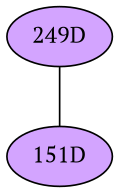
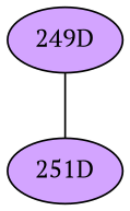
  graph {
    fontname="PT Serif"
    node [fillcolor="#D3A4FF" style=radial fontname="PT Serif"]
    "249D"
-   "251D" [label="151D"]
+   "251D"
    "249D" -- "251D" [penwidth=1 fontname="PT Serif"]
  }
